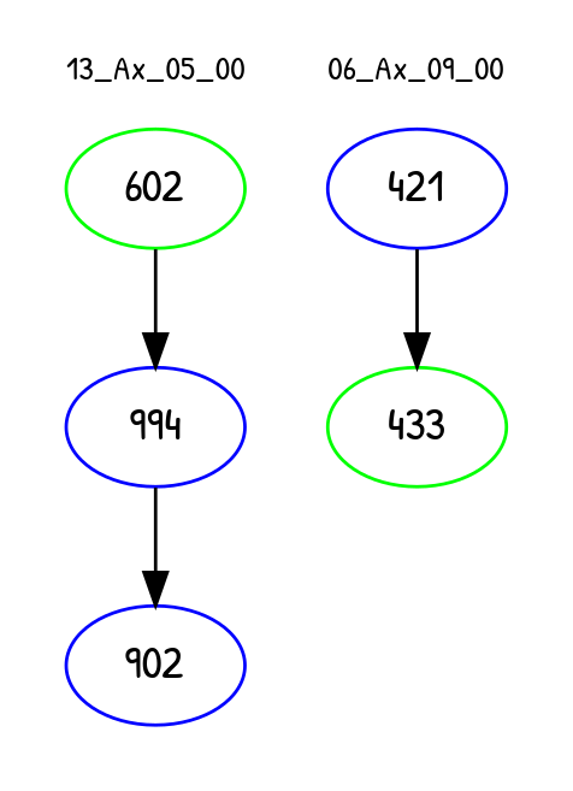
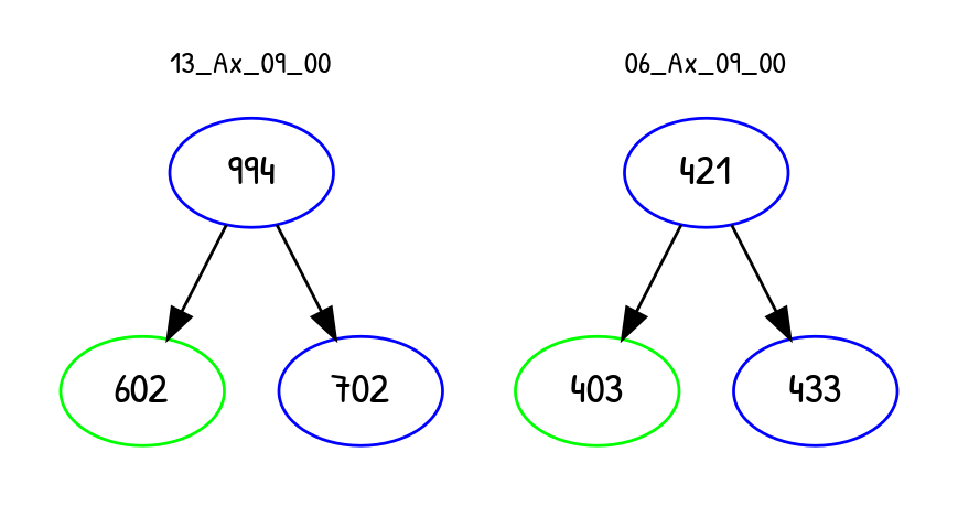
  digraph {
    fontname="Patrick Hand"
    node [color=blue fontname="Patrick Hand"]
    edge [color=black fontname="Patrick Hand"]
    n1 [label=994]
    n2 [color=green label=602]
-   n3 [label=902]
+   n3 [label=702]
    n4 [label=421]
-   n6 [color=green label=433]
+   n5 [color=green label=403]
+   n6 [label=433]
    subgraph cluster_1 {
      color=white
      fontsize=10
-     label="13_Ax_05_00"
+     label="13_Ax_09_00"
      n1
      n2
      n3
    }
    subgraph cluster_2 {
      color=white
      fontsize=10
      label="06_Ax_09_00"
      n4
+     n5
      n6
    }
-   n2 -> n1
+   n1 -> n2
    n1 -> n3
+   n4 -> n5
    n4 -> n6
  }
